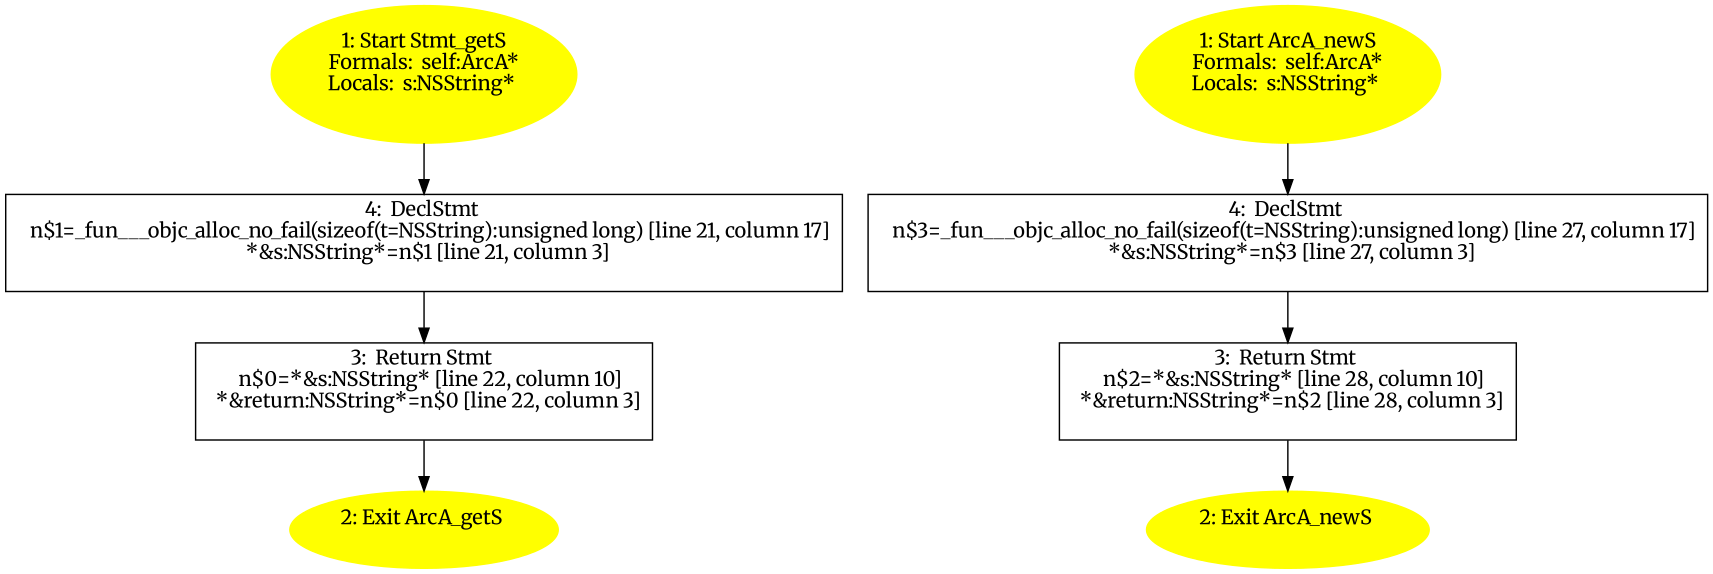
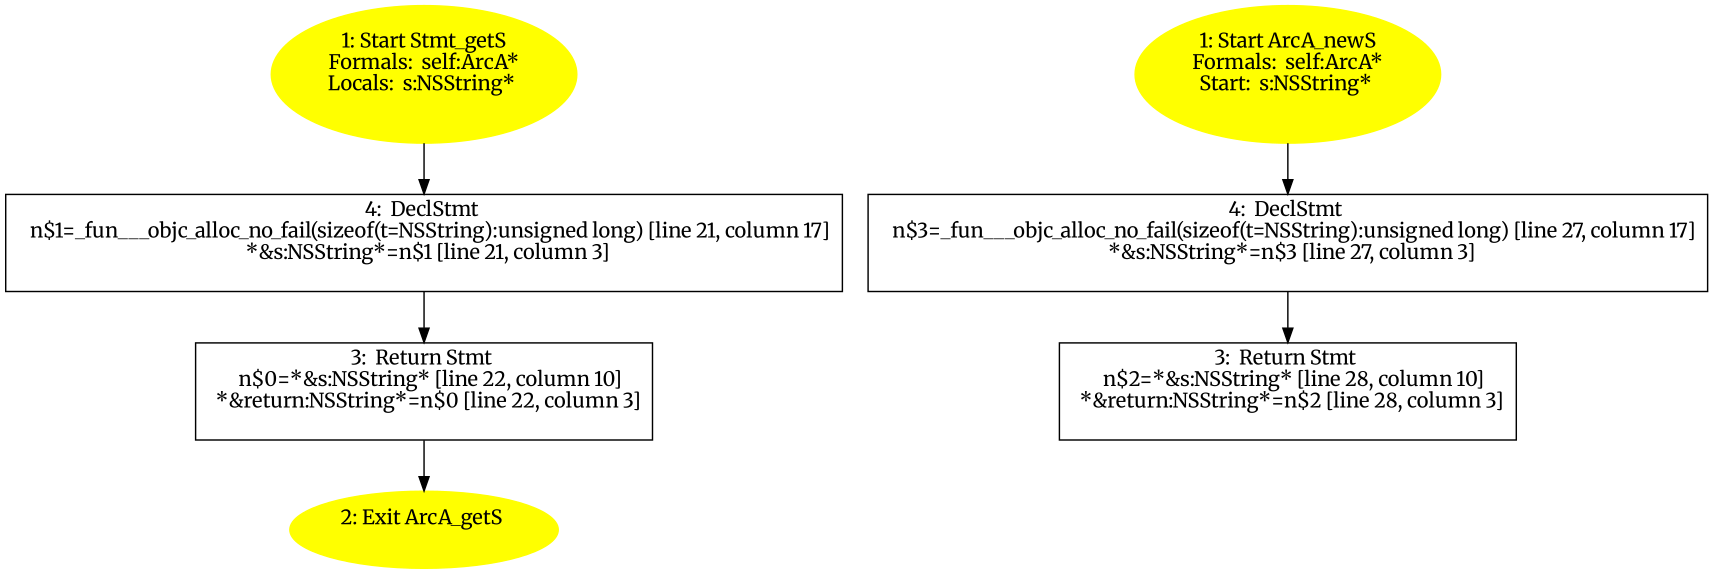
  digraph {
    fontname=Merriweather
    node [fontname=Merriweather]
    edge [fontname=Merriweather]
    n1 [color=yellow label="1: Start Stmt_getS\nFormals:  self:ArcA*\nLocals:  s:NSString* \n  " style=filled]
    n2 [label="4:  DeclStmt \n   n$1=_fun___objc_alloc_no_fail(sizeof(t=NSString):unsigned long) [line 21, column 17]\n  *&s:NSString*=n$1 [line 21, column 3]\n " shape=box]
    n3 [label="3:  Return Stmt \n   n$0=*&s:NSString* [line 22, column 10]\n  *&return:NSString*=n$0 [line 22, column 3]\n " shape=box]
    n4 [color=yellow label="2: Exit ArcA_getS \n  " style=filled]
-   n5 [color=yellow label="1: Start ArcA_newS\nFormals:  self:ArcA*\nLocals:  s:NSString* \n  " style=filled]
+   n5 [color=yellow label="1: Start ArcA_newS\nFormals:  self:ArcA*\nStart:  s:NSString* \n  " style=filled]
    n6 [label="4:  DeclStmt \n   n$3=_fun___objc_alloc_no_fail(sizeof(t=NSString):unsigned long) [line 27, column 17]\n  *&s:NSString*=n$3 [line 27, column 3]\n " shape=box]
    n7 [label="3:  Return Stmt \n   n$2=*&s:NSString* [line 28, column 10]\n  *&return:NSString*=n$2 [line 28, column 3]\n " shape=box]
-   n8 [color=yellow label="2: Exit ArcA_newS \n  " style=filled]
    n1 -> n2
    n2 -> n3
    n3 -> n4
    n5 -> n6
    n6 -> n7
-   n7 -> n8
  }
